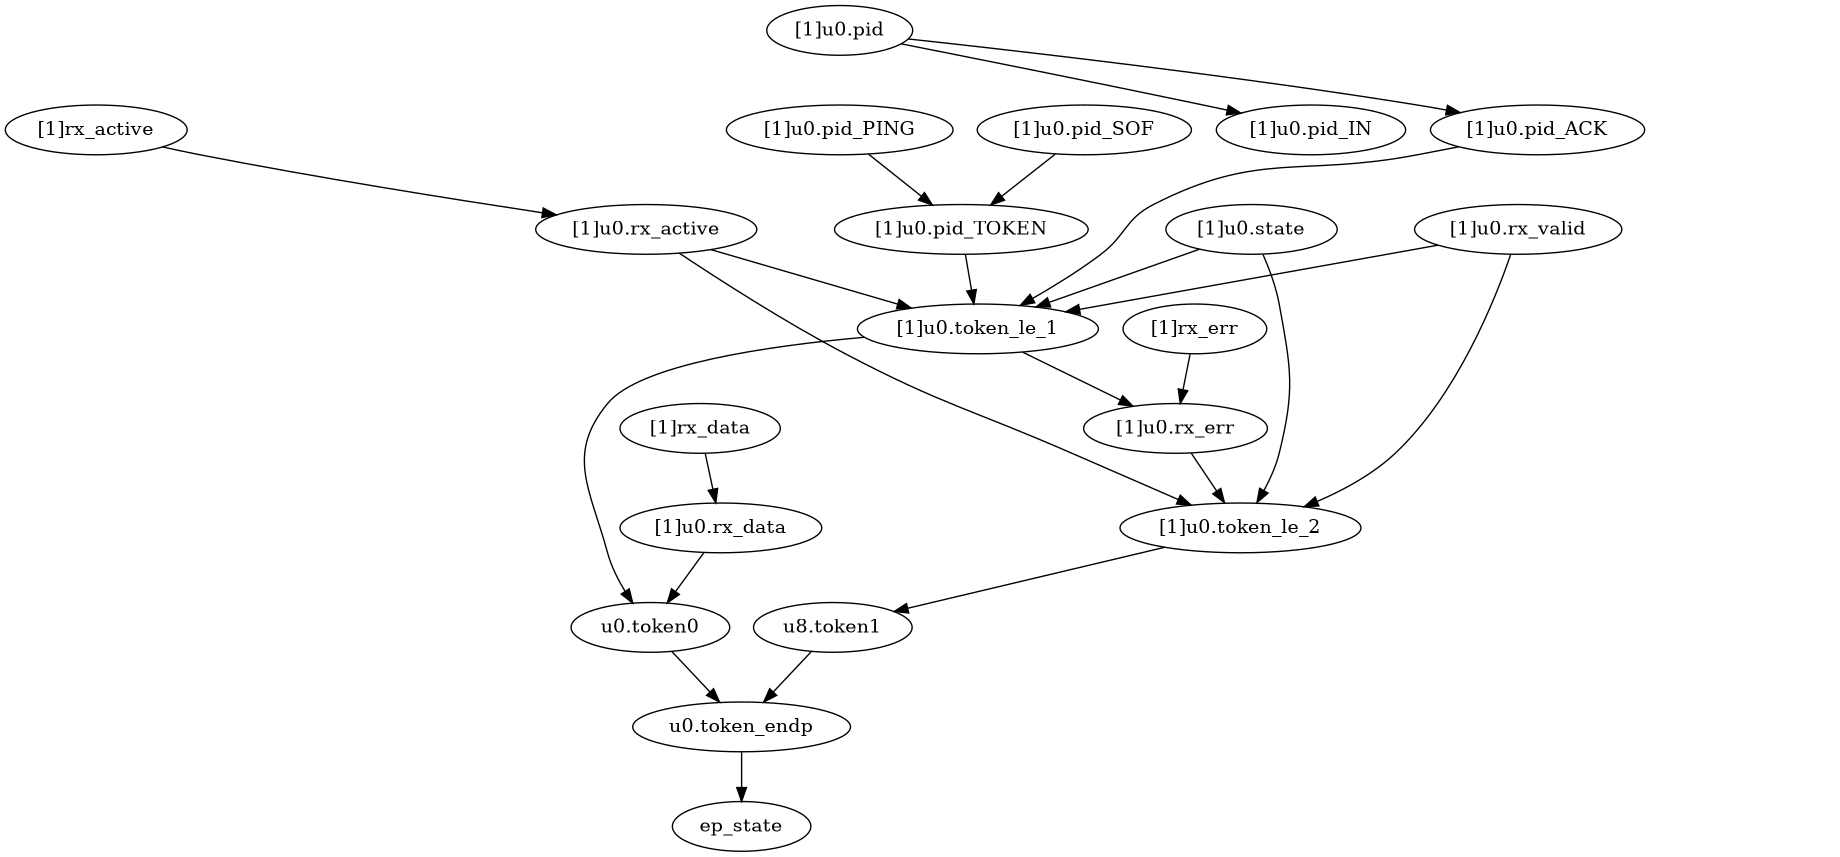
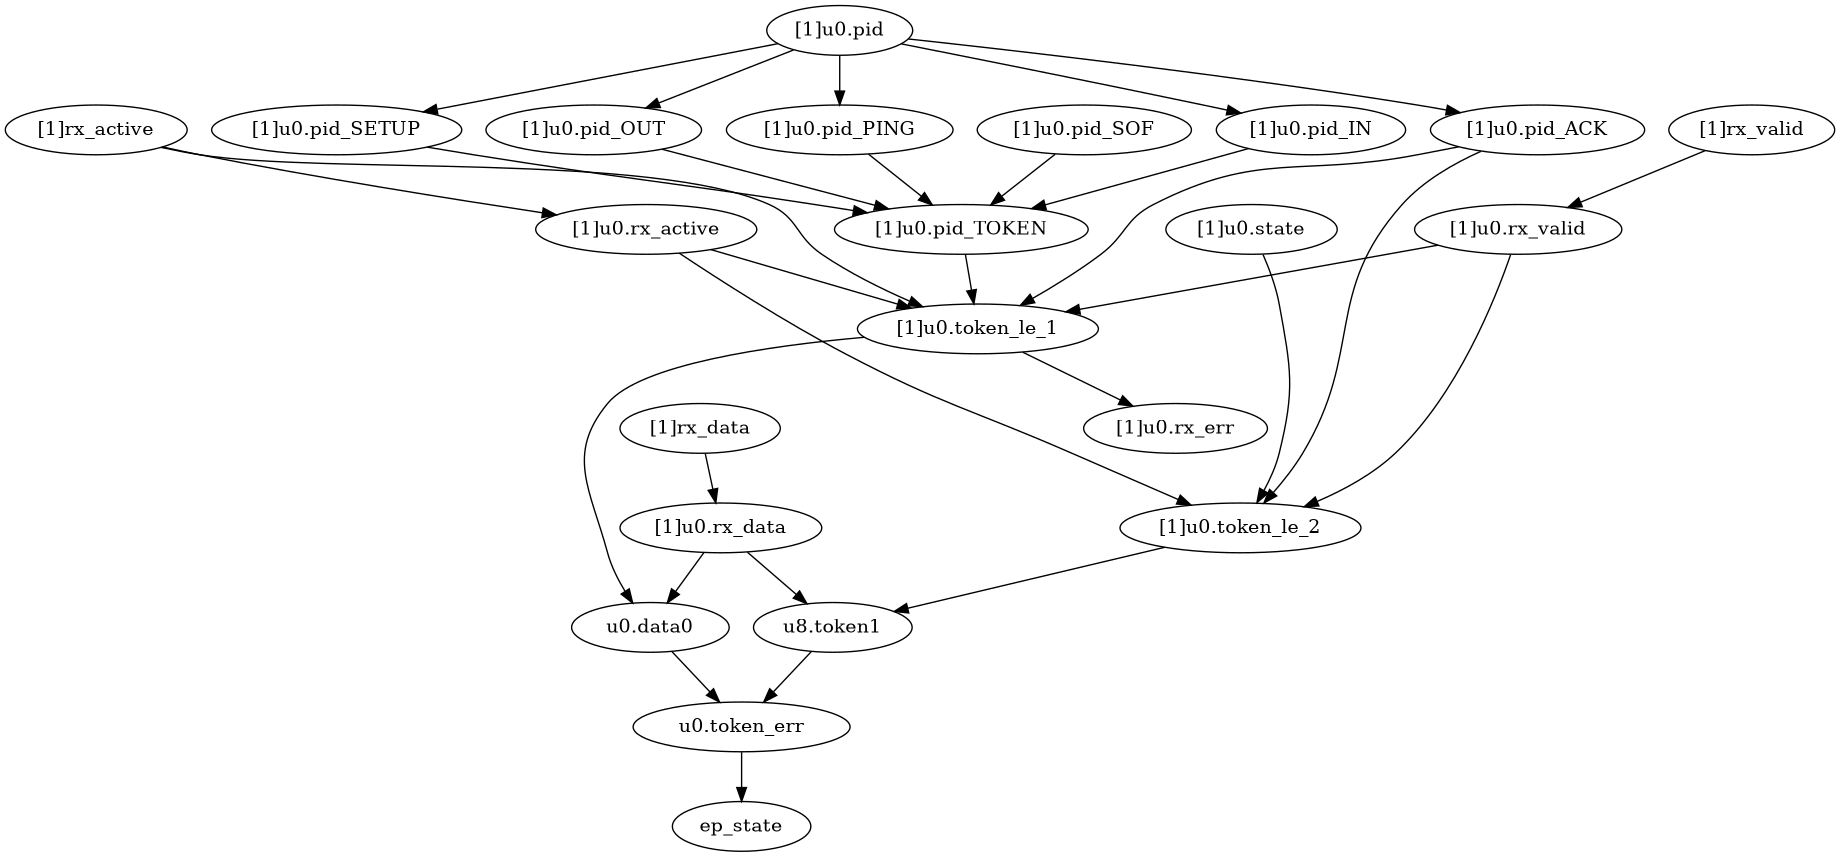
  strict digraph {
    node [complexity=8 importance=0.0126903548789 rank=0.000906453919922]
    "[1]u0.pid_ACK" [complexity=6 importance=0.009611091178 rank=0.00160184852967]
    "[1]u0.token_le_1" [complexity=4 importance=0.00820884390093 rank=0.00205221097523]
-   "u0.token0" [complexity=3 importance=0.00634981066297 rank=0.00211660355432]
+   "u0.token0" [complexity=3 importance=0.00634981066297 rank=0.00211660355432 label="u0.data0"]
    "[1]u0.rx_err" [complexity=10 importance=0.0184073606484 rank=0.00184073606484]
-   "u0.token_endp" [complexity=0 importance=0.00389494280493 rank=0.0]
-   "[1]rx_err" [complexity=10 importance=0.0197338299625 rank=0.00197338299625]
+   "u0.token_endp" [complexity=0 importance=0.00389494280493 rank=0.0 label="u0.token_err"]
    "[1]u0.token_le_2" [complexity=4 importance=0.00736607915922 rank=0.0018415197898]
    n8 [complexity=3 importance=0.00580949412834 label="u8.token1" rank=0.00193649804278]
    n9 [complexity=0 importance=0.0018401329672 label=ep_state rank=0.0]
    "[1]u0.state" [complexity=5 importance=0.0124195516221 rank=0.00248391032442]
    "[1]u0.rx_valid" [importance=0.0101985167474 rank=0.00127481459343]
    "[1]u0.pid_IN" [complexity=14]
    "[1]u0.pid_TOKEN" [importance=0.0112881076018 rank=0.00141101345023]
+   "[1]u0.pid_SETUP" [complexity=14]
    "[1]u0.rx_active" [importance=0.00986691498123 rank=0.00123336437265]
    "[1]u0.rx_data" [complexity=5 importance=0.00833948350948 rank=0.0016678967019]
    "[1]u0.pid" [importance=0.0123394956503 rank=0.00154243695629]
+   "[1]u0.pid_OUT" [complexity=14]
    "[1]u0.pid_PING" [complexity=14]
    "[1]u0.pid_SOF" [complexity=14]
    "[1]rx_active" [importance=0.0111933842953 rank=0.00139917303691]
+   "[1]rx_valid" [importance=0.0115249860615 rank=0.00144062325769]
    "[1]rx_data" [complexity=5 importance=0.00966595282356 rank=0.00193319056471]
    "[1]u0.pid_ACK" -> "[1]u0.token_le_1"
    "[1]u0.token_le_1" -> "u0.token0"
    "[1]u0.token_le_1" -> "[1]u0.rx_err"
    "u0.token0" -> "u0.token_endp"
-   "[1]u0.rx_err" -> "[1]u0.token_le_2"
+   "[1]u0.pid_ACK" -> "[1]u0.token_le_2"
    "u0.token_endp" -> n9
-   "[1]rx_err" -> "[1]u0.rx_err"
    "[1]u0.token_le_2" -> n8
    n8 -> "u0.token_endp"
-   "[1]u0.state" -> "[1]u0.token_le_1"
+   "[1]rx_active" -> "[1]u0.token_le_1"
    "[1]u0.state" -> "[1]u0.token_le_2"
    "[1]u0.rx_valid" -> "[1]u0.token_le_1"
    "[1]u0.rx_valid" -> "[1]u0.token_le_2"
+   "[1]u0.pid_IN" -> "[1]u0.pid_TOKEN"
    "[1]u0.pid_TOKEN" -> "[1]u0.token_le_1"
+   "[1]u0.pid_SETUP" -> "[1]u0.pid_TOKEN"
    "[1]u0.rx_active" -> "[1]u0.token_le_1"
    "[1]u0.rx_active" -> "[1]u0.token_le_2"
    "[1]u0.rx_data" -> "u0.token0"
+   "[1]u0.rx_data" -> n8
    "[1]u0.pid" -> "[1]u0.pid_ACK"
    "[1]u0.pid" -> "[1]u0.pid_IN"
+   "[1]u0.pid" -> "[1]u0.pid_SETUP"
+   "[1]u0.pid" -> "[1]u0.pid_OUT"
+   "[1]u0.pid" -> "[1]u0.pid_PING"
+   "[1]u0.pid_OUT" -> "[1]u0.pid_TOKEN"
    "[1]u0.pid_PING" -> "[1]u0.pid_TOKEN"
    "[1]u0.pid_SOF" -> "[1]u0.pid_TOKEN"
    "[1]rx_active" -> "[1]u0.rx_active"
+   "[1]rx_valid" -> "[1]u0.rx_valid"
    "[1]rx_data" -> "[1]u0.rx_data"
  }
